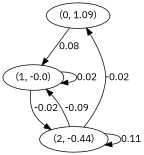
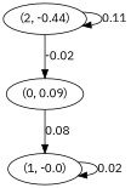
  digraph {
    fontname="IBM Plex Sans"
    node [fontname="IBM Plex Sans"]
    edge [fontname="IBM Plex Sans"]
-   n1 [label="(0, 1.09)"]
+   n1 [label="(0, 0.09)"]
    n2 [label="(1, -0.0)"]
    n3 [label="(2, -0.44)"]
    n1 -> n2 [label=0.08]
    n2 -> n2 [label=0.02]
-   n2 -> n3 [label=-0.02]
    n3 -> n1 [label=-0.02]
-   n3 -> n2 [label=-0.09]
    n3 -> n3 [label=0.11]
  }
